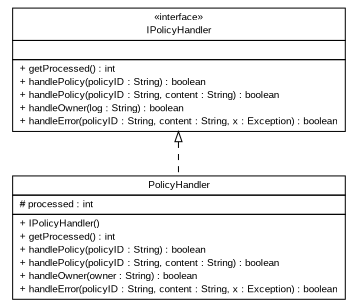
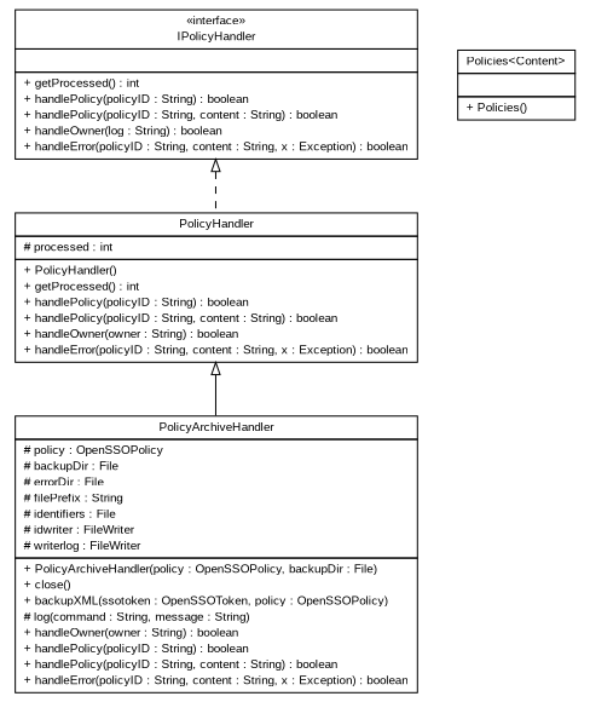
  digraph {
    node [fontcolor=black fontname=arial fontsize=10.0 shape=plaintext]
    edge [arrowtail=empty dir=back fontname=arial fontsize=10 headport=p labelfontname=arial labelfontsize=10 tailport=p]
-   n1 [label=<<table border="0" cellborder="1" cellspacing="0" cellpadding="2" port="p" href="./PolicyHandler.html"> 		<tr><td><table border="0" cellspacing="0" cellpadding="1"> 			<tr><td> PolicyHandler </td></tr> 		</table></td></tr> 		<tr><td><table border="0" cellspacing="0" cellpadding="1"> 			<tr><td align="left"> # processed : int </td></tr> 		</table></td></tr> 		<tr><td><table border="0" cellspacing="0" cellpadding="1"> 			<tr><td align="left"> + IPolicyHandler() </td></tr> 			<tr><td align="left"> + getProcessed() : int </td></tr> 			<tr><td align="left"> + handlePolicy(policyID : String) : boolean </td></tr> 			<tr><td align="left"> + handlePolicy(policyID : String, content : String) : boolean </td></tr> 			<tr><td align="left"> + handleOwner(owner : String) : boolean </td></tr> 			<tr><td align="left"> + handleError(policyID : String, content : String, x : Exception) : boolean </td></tr> 		</table></td></tr> 		</table>>]
+   n1 [label=<<table border="0" cellborder="1" cellspacing="0" cellpadding="2" port="p" href="./PolicyHandler.html"> 		<tr><td><table border="0" cellspacing="0" cellpadding="1"> 			<tr><td> PolicyHandler </td></tr> 		</table></td></tr> 		<tr><td><table border="0" cellspacing="0" cellpadding="1"> 			<tr><td align="left"> # processed : int </td></tr> 		</table></td></tr> 		<tr><td><table border="0" cellspacing="0" cellpadding="1"> 			<tr><td align="left"> + PolicyHandler() </td></tr> 			<tr><td align="left"> + getProcessed() : int </td></tr> 			<tr><td align="left"> + handlePolicy(policyID : String) : boolean </td></tr> 			<tr><td align="left"> + handlePolicy(policyID : String, content : String) : boolean </td></tr> 			<tr><td align="left"> + handleOwner(owner : String) : boolean </td></tr> 			<tr><td align="left"> + handleError(policyID : String, content : String, x : Exception) : boolean </td></tr> 		</table></td></tr> 		</table>>]
+   n2 [label=<<table border="0" cellborder="1" cellspacing="0" cellpadding="2" port="p" href="./PolicyArchiveHandler.html"> 		<tr><td><table border="0" cellspacing="0" cellpadding="1"> 			<tr><td> PolicyArchiveHandler </td></tr> 		</table></td></tr> 		<tr><td><table border="0" cellspacing="0" cellpadding="1"> 			<tr><td align="left"> # policy : OpenSSOPolicy </td></tr> 			<tr><td align="left"> # backupDir : File </td></tr> 			<tr><td align="left"> # errorDir : File </td></tr> 			<tr><td align="left"> # filePrefix : String </td></tr> 			<tr><td align="left"> # identifiers : File </td></tr> 			<tr><td align="left"> # idwriter : FileWriter </td></tr> 			<tr><td align="left"> # writerlog : FileWriter </td></tr> 		</table></td></tr> 		<tr><td><table border="0" cellspacing="0" cellpadding="1"> 			<tr><td align="left"> + PolicyArchiveHandler(policy : OpenSSOPolicy, backupDir : File) </td></tr> 			<tr><td align="left"> + close() </td></tr> 			<tr><td align="left"> + backupXML(ssotoken : OpenSSOToken, policy : OpenSSOPolicy) </td></tr> 			<tr><td align="left"> # log(command : String, message : String) </td></tr> 			<tr><td align="left"> + handleOwner(owner : String) : boolean </td></tr> 			<tr><td align="left"> + handlePolicy(policyID : String) : boolean </td></tr> 			<tr><td align="left"> + handlePolicy(policyID : String, content : String) : boolean </td></tr> 			<tr><td align="left"> + handleError(policyID : String, content : String, x : Exception) : boolean </td></tr> 		</table></td></tr> 		</table>>]
+   n3 [label=<<table border="0" cellborder="1" cellspacing="0" cellpadding="2" port="p" href="./Policies.html"> 		<tr><td><table border="0" cellspacing="0" cellpadding="1"> 			<tr><td> Policies&lt;Content&gt; </td></tr> 		</table></td></tr> 		<tr><td><table border="0" cellspacing="0" cellpadding="1"> 			<tr><td align="left">  </td></tr> 		</table></td></tr> 		<tr><td><table border="0" cellspacing="0" cellpadding="1"> 			<tr><td align="left"> + Policies() </td></tr> 		</table></td></tr> 		</table>>]
    n4 [label=<<table border="0" cellborder="1" cellspacing="0" cellpadding="2" port="p" href="./IPolicyHandler.html"> 		<tr><td><table border="0" cellspacing="0" cellpadding="1"> 			<tr><td> &laquo;interface&raquo; </td></tr> 			<tr><td> IPolicyHandler </td></tr> 		</table></td></tr> 		<tr><td><table border="0" cellspacing="0" cellpadding="1"> 			<tr><td align="left">  </td></tr> 		</table></td></tr> 		<tr><td><table border="0" cellspacing="0" cellpadding="1"> 			<tr><td align="left"> + getProcessed() : int </td></tr> 			<tr><td align="left"> + handlePolicy(policyID : String) : boolean </td></tr> 			<tr><td align="left"> + handlePolicy(policyID : String, content : String) : boolean </td></tr> 			<tr><td align="left"> + handleOwner(log : String) : boolean </td></tr> 			<tr><td align="left"> + handleError(policyID : String, content : String, x : Exception) : boolean </td></tr> 		</table></td></tr> 		</table>>]
+   n1 -> n2
    n4 -> n1 [style=dashed]
  }
